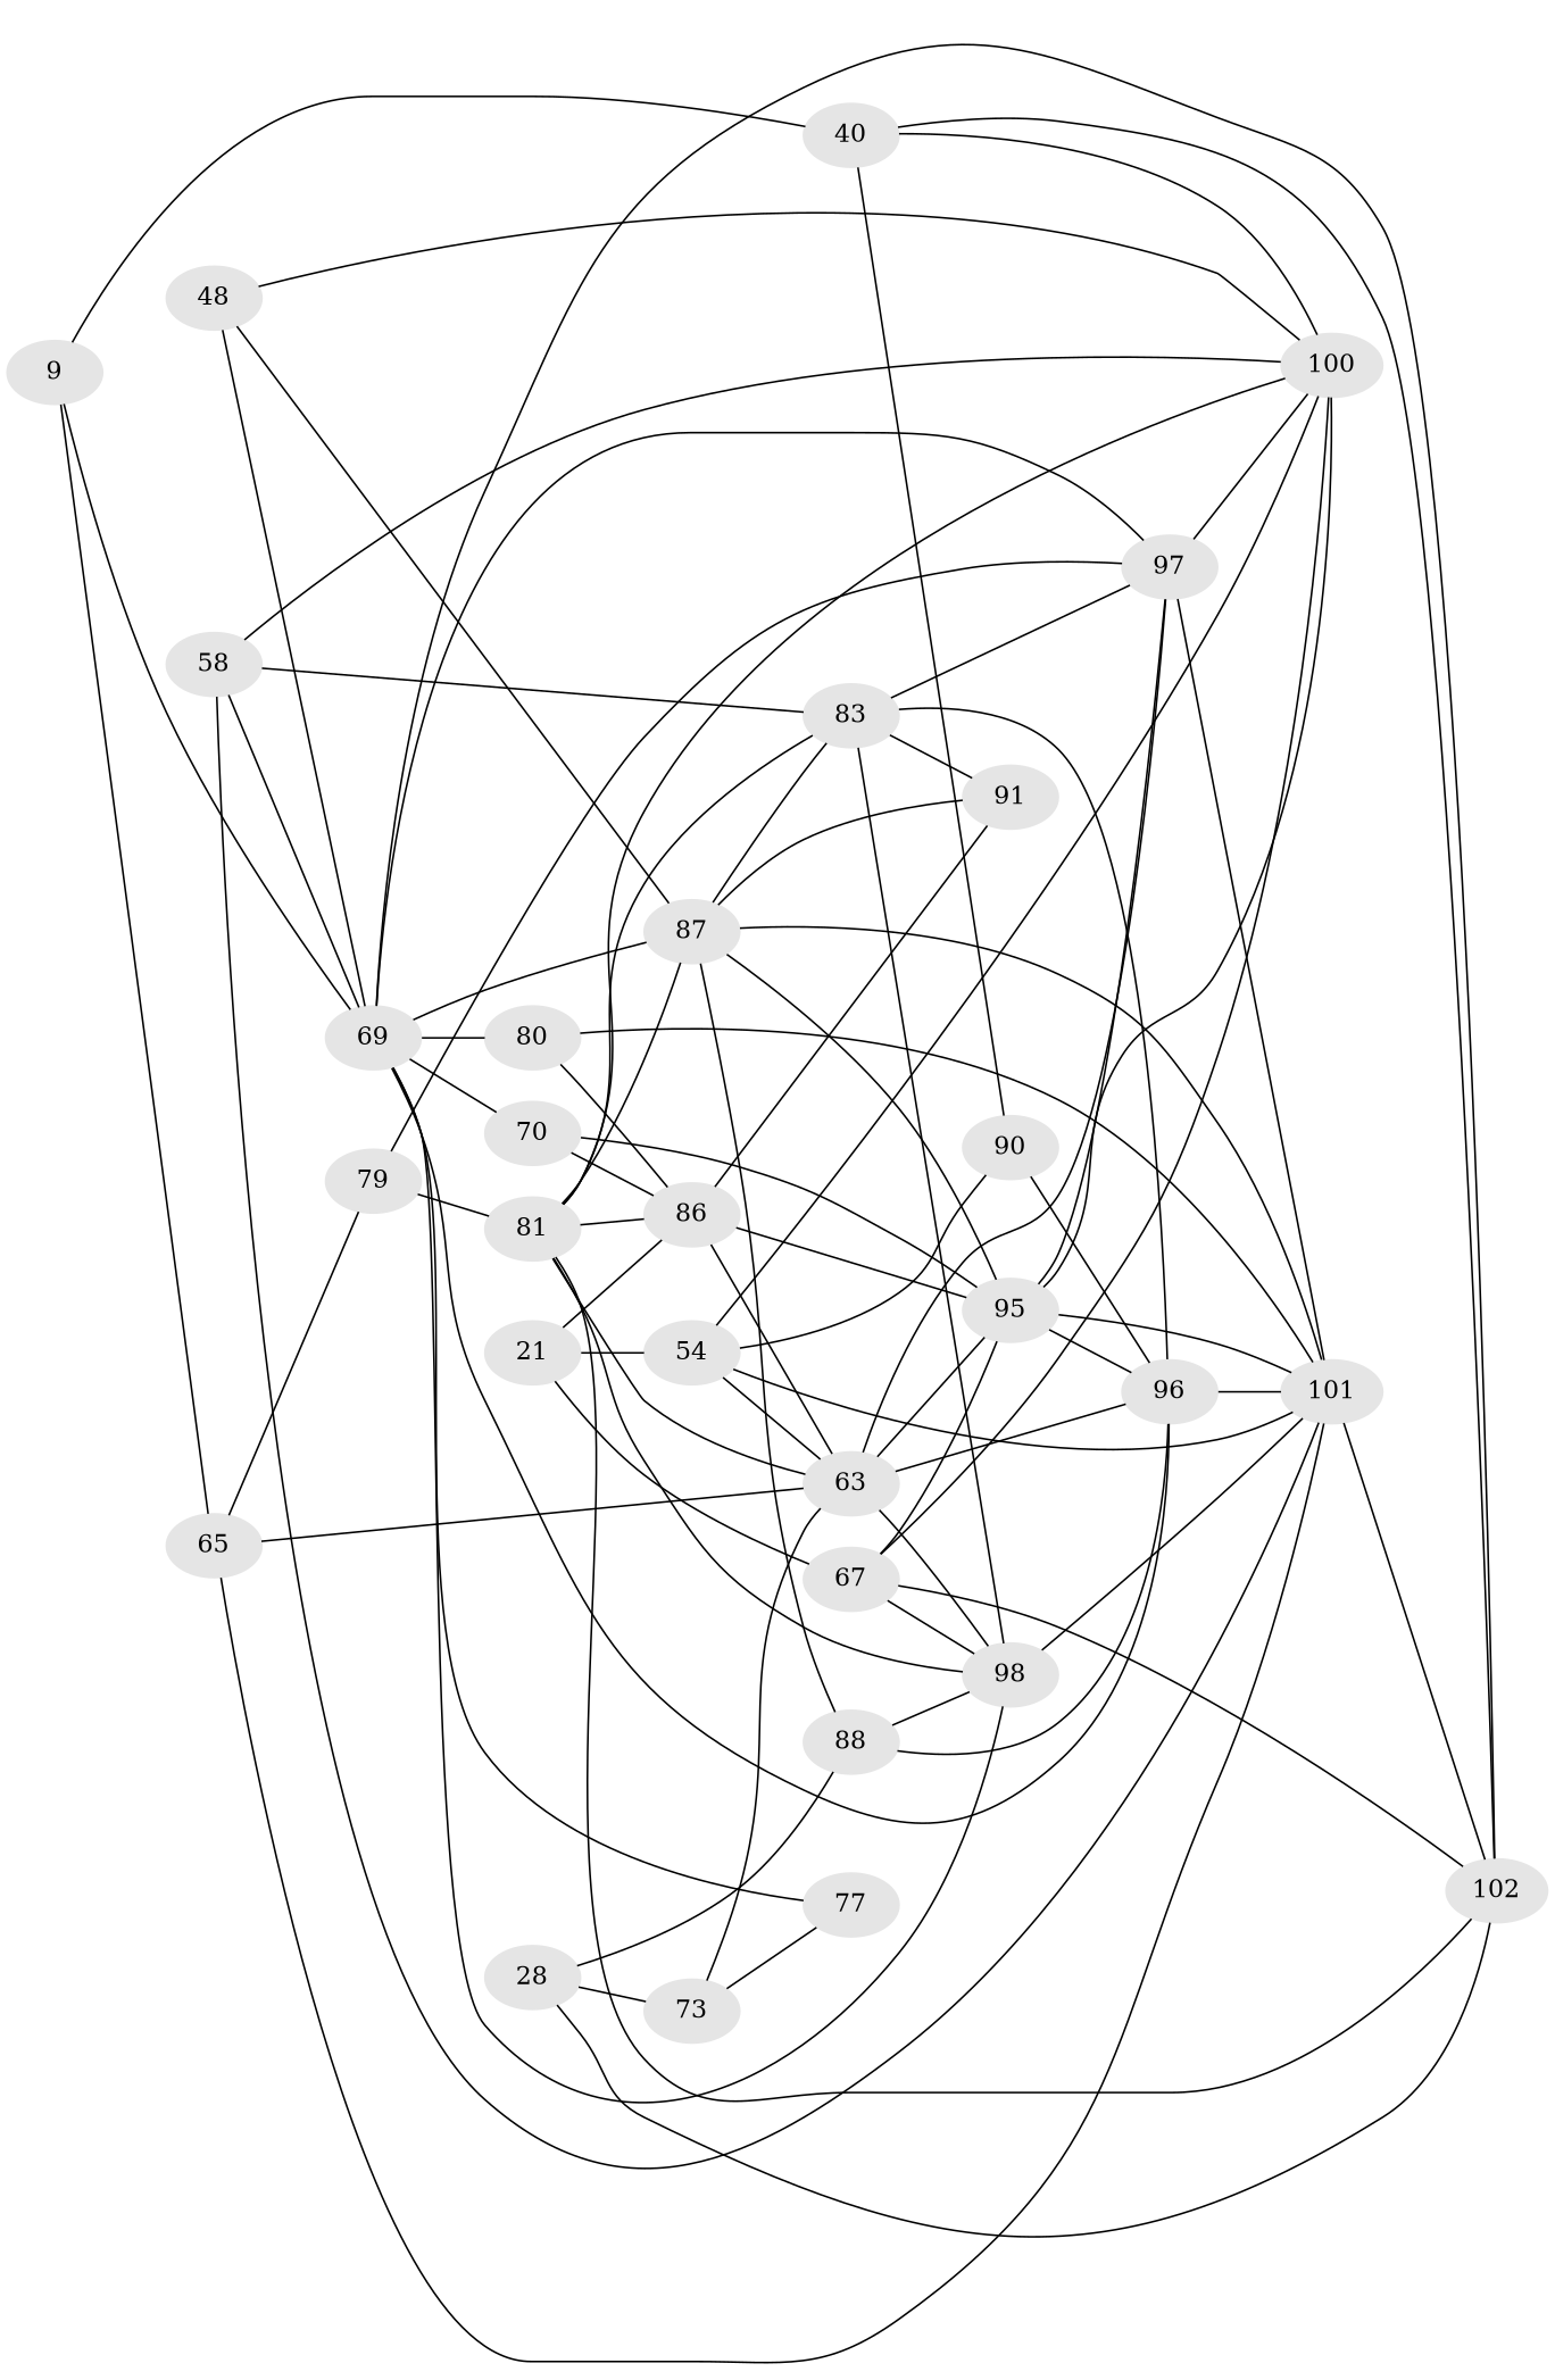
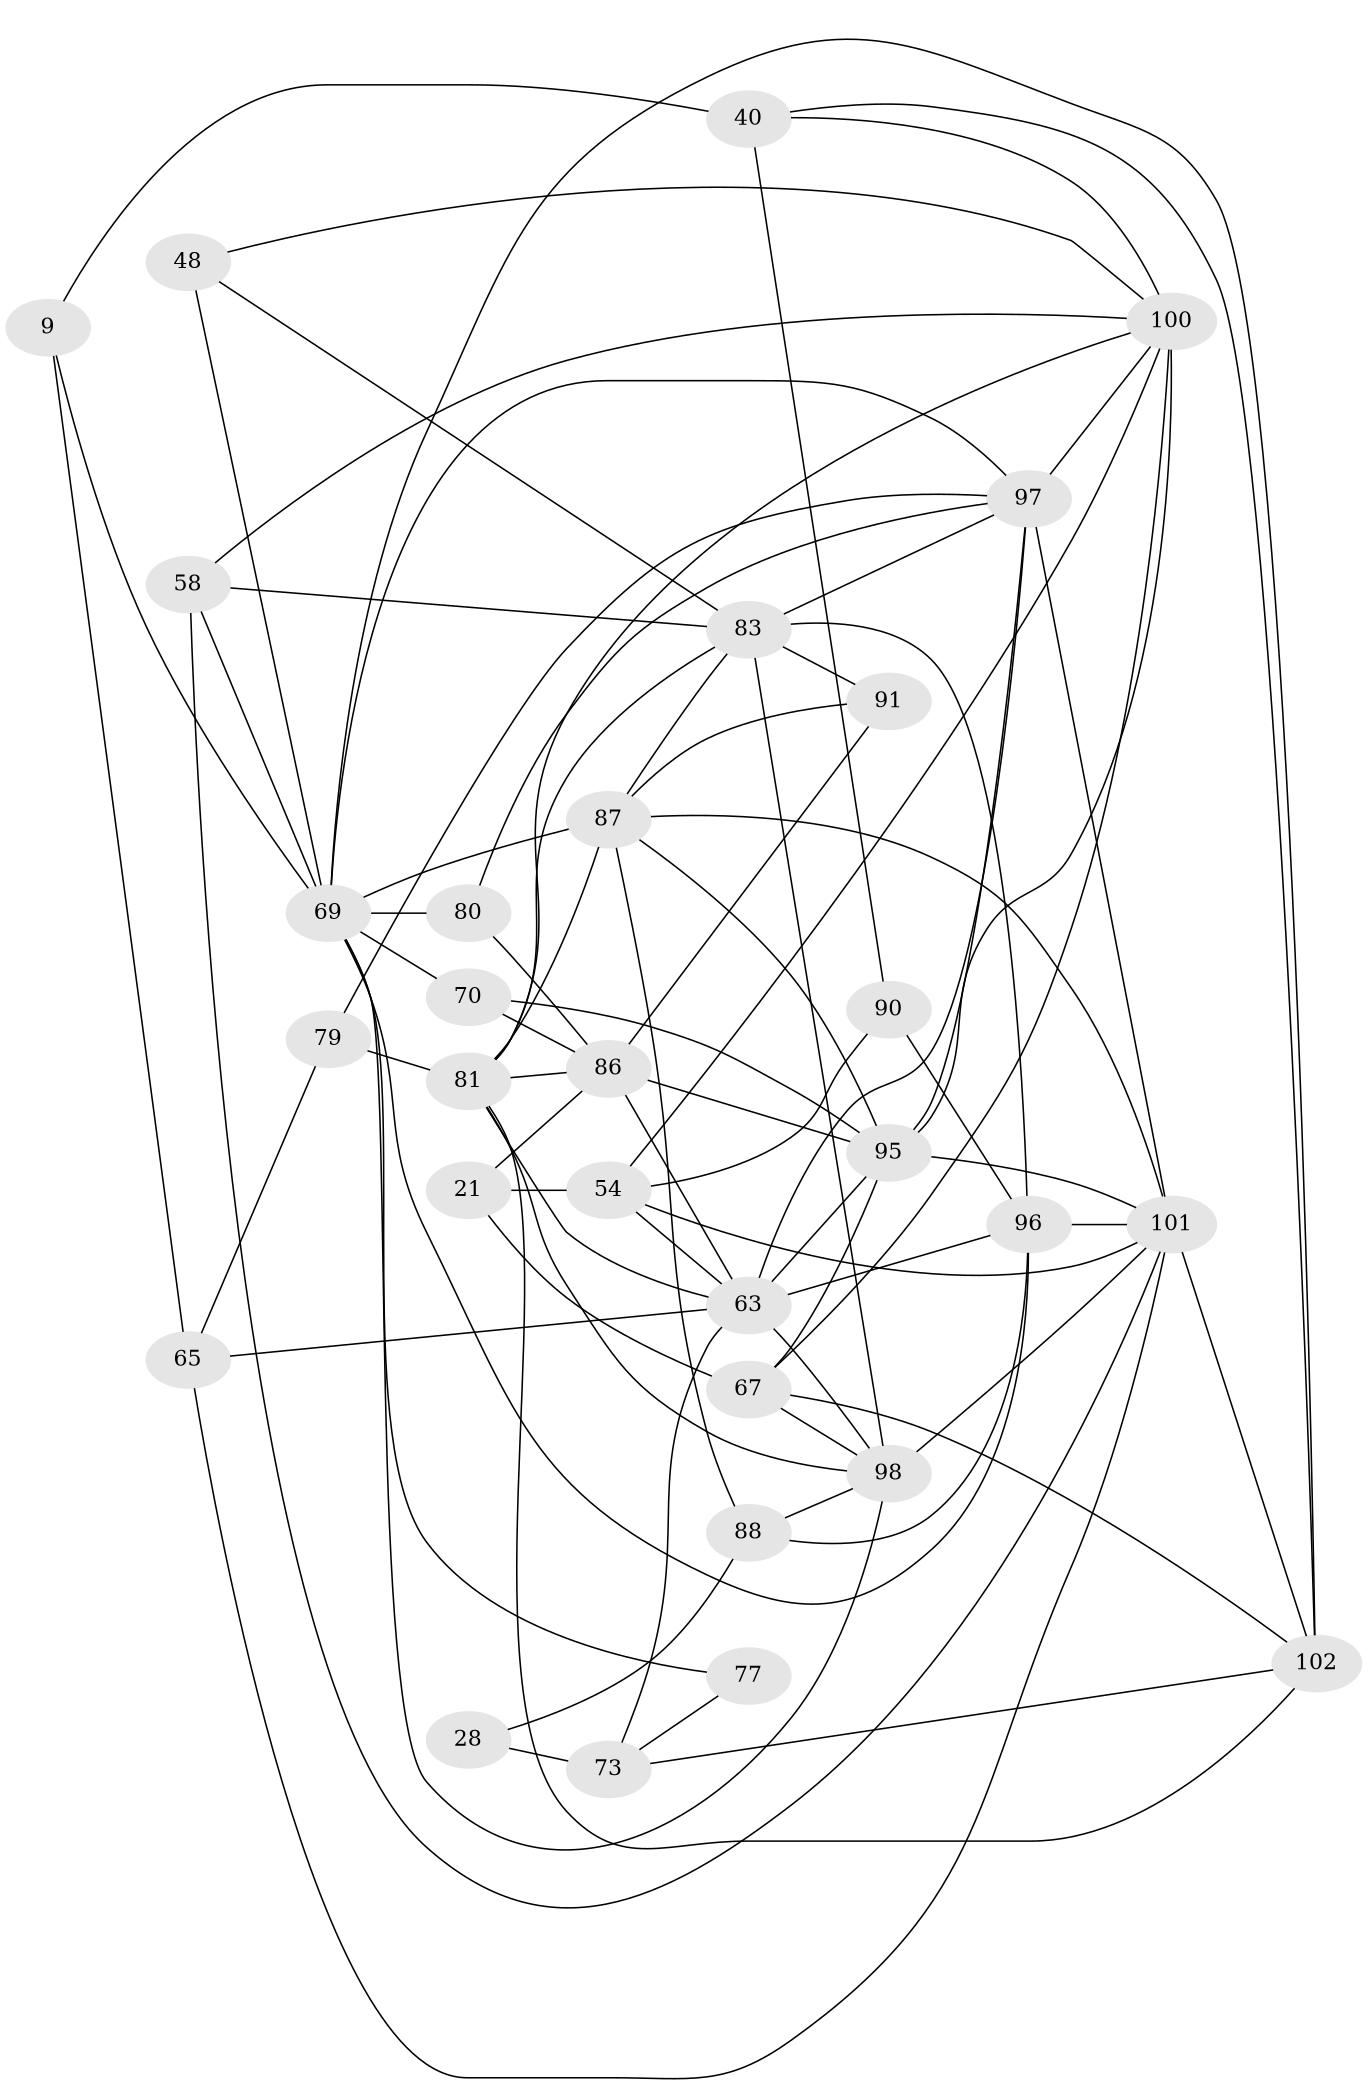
  graph {
    rankdir=LR
    node [color=gray90 style=filled]
    40 [super="+6"]
    90
    100 [super="+43+76"]
    102 [super="+63"]
    9
    65
    69 [super="+36+56+59"]
    n8 [label=63 super="+12+38+82"]
    101 [super="+11+22+99"]
    79 [super="+61"]
    87 [super="+84+85"]
    98 [super="+34+92+72"]
    70
    77
    80 [super="+2"]
    96 [super="+19+33+46+89"]
    97 [super="+50+49+42"]
    54 [super="+8"]
    21
    67 [super="+55"]
    86 [super="+24+26"]
    95 [super="+66+94+74"]
    91
    73 [super="+45"]
    28
    88 [super="+27"]
    83 [super="+75+41+68"]
    n28 [label=48]
    58
    81 [super="+30+78+64"]
    40 -- 90
    40 -- 100 [weight=2]
    40 -- 102
    90 -- 96
    9 -- 40 [weight=2]
    9 -- 65
    9 -- 69
    65 -- n8
    65 -- 101
    65 -- 79
    69 -- 102
    69 -- 87
    69 -- 98
    69 -- 70
    69 -- 77 [weight=2]
    69 -- 80
    69 -- 96 [weight=4]
    69 -- 97 [weight=3]
    n8 -- 98 [weight=3]
    n8 -- 96
    n8 -- 97 [weight=2]
    n8 -- 95 [weight=3]
    101 -- 102
    79 -- 97 [weight=3]
    79 -- 81 [weight=2]
    87 -- 101
    87 -- 95
    87 -- 91
    87 -- 88 [weight=2]
    87 -- 83
    98 -- 101 [weight=4]
    70 -- 86
    70 -- 95 [weight=2]
-   80 -- 101 [weight=3]
+   80 -- 97 [weight=3]
    80 -- 86 [weight=2]
    96 -- 101 [weight=3]
    97 -- 100 [weight=2]
    97 -- 101
    54 -- 90
    54 -- 100
    54 -- n8
    54 -- 101
    21 -- 54 [weight=2]
    21 -- 67
    21 -- 86
    67 -- 100
    67 -- 102
    67 -- 98
    67 -- 95 [weight=2]
    86 -- n8
    86 -- 95 [weight=2]
    86 -- 91 [weight=2]
    95 -- 100
    95 -- 101 [weight=2]
-   95 -- 96
    95 -- 97
-   28 -- 102
+   73 -- 102
    73 -- n8 [weight=2]
    73 -- 77 [weight=2]
    28 -- 73
    28 -- 88 [weight=2]
    88 -- 98
    88 -- 96
    83 -- 98
    83 -- 96 [weight=3]
    83 -- 97 [weight=4]
    83 -- 91
    n28 -- 100 [weight=2]
    n28 -- 69
-   n28 -- 87
+   n28 -- 83
    58 -- 100
    58 -- 69
    58 -- 101
    58 -- 83
    81 -- 100 [weight=2]
    81 -- 102
    81 -- n8 [weight=4]
    81 -- 87
    81 -- 98 [weight=3]
    81 -- 86
    81 -- 83 [weight=3]
  }
